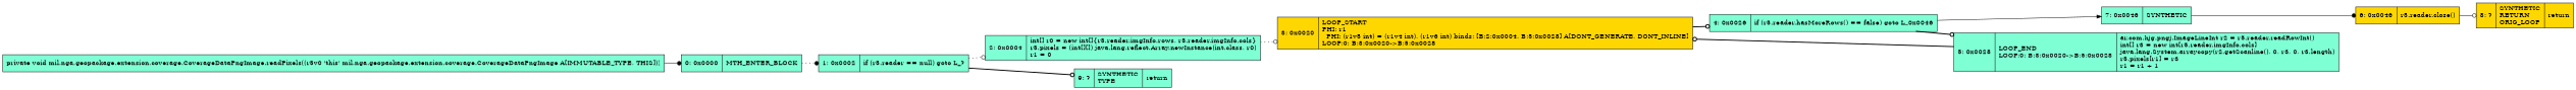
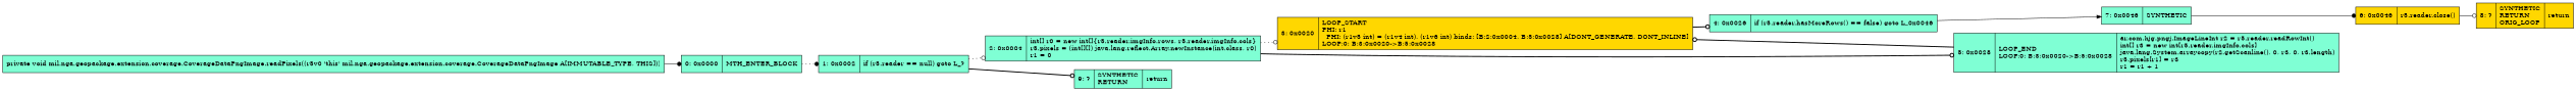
  digraph {
    rankdir=LR
    node [fillcolor=aquamarine shape=record style=filled]
    edge [arrowhead=odot style=bold]
    n1 [label="{0\:\ 0x0000|MTH_ENTER_BLOCK\l}"]
    n2 [label="{1\:\ 0x0002|if (r5.reader == null) goto L_?\l}"]
    n3 [label="{2\:\ 0x0004|int[] r0 = new int[]\{r5.reader.imgInfo.rows, r5.reader.imgInfo.cols\}\lr5.pixels = (int[][]) java.lang.reflect.Array.newInstance(int.class, r0)\lr1 = 0\l}"]
-   n4 [label="{9\:\ ?|SYNTHETIC\lTYPE\l|return\l}"]
+   n4 [label="{9\:\ ?|SYNTHETIC\lRETURN\l|return\l}"]
    n5 [fillcolor=gold label="{3\:\ 0x0020|LOOP_START\lPHI: r1 \l  PHI: (r1v5 int) = (r1v4 int), (r1v6 int) binds: [B:2:0x0004, B:5:0x0028] A[DONT_GENERATE, DONT_INLINE]\lLOOP:0: B:3:0x0020\-\>B:5:0x0028\l}"]
    n6 [label="{4\:\ 0x0026|if (r5.reader.hasMoreRows() == false) goto L_0x0046\l}"]
    n7 [label="{5\:\ 0x0028|LOOP_END\lLOOP:0: B:3:0x0020\-\>B:5:0x0028\l|ar.com.hjg.pngj.ImageLineInt r2 = r5.reader.readRowInt()\lint[] r3 = new int[r5.reader.imgInfo.cols]\ljava.lang.System.arraycopy(r2.getScanline(), 0, r3, 0, r3.length)\lr5.pixels[r1] = r3\lr1 = r1 + 1\l}"]
    n8 [label="{7\:\ 0x0046|SYNTHETIC\l}"]
    n9 [fillcolor=gold label="{6\:\ 0x0046|r5.reader.close()\l}"]
    n10 [fillcolor=gold label="{8\:\ ?|SYNTHETIC\lRETURN\lORIG_LOOP\l|return\l}"]
    n11 [label="{private void mil.nga.geopackage.extension.coverage.CoverageDataPngImage.readPixels((r5v0 'this' mil.nga.geopackage.extension.coverage.CoverageDataPngImage A[IMMUTABLE_TYPE, THIS])) }"]
    n1 -> n2 [arrowhead=dot style=dotted]
    n2 -> n3 [style=dotted]
    n2 -> n4
    n3 -> n5 [style=dotted]
    n5 -> n6
-   n6 -> n7
+   n3 -> n7
    n6 -> n8 [arrowhead=normal style=solid]
    n7 -> n5
    n8 -> n9 [arrowhead=dot style=solid]
    n9 -> n10 [style=solid]
    n11 -> n1 [arrowhead=dot style=solid]
  }
